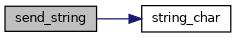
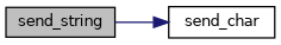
  digraph {
    rankdir=LR
    node [color=black fontname=Helvetica fontsize=10 shape=record style=filled]
    n1 [fillcolor=grey75 fontcolor=black height=0.2 label=send_string width=0.4]
-   n2 [fillcolor=white height=0.2 label=string_char width=0.4]
+   n2 [fillcolor=white height=0.2 label=send_char width=0.4]
    n1 -> n2 [color=midnightblue fontname=Helvetica fontsize=10 labelfontname=Helvetica labelfontsize=10 style=solid]
  }
